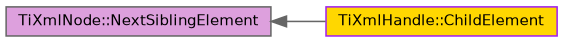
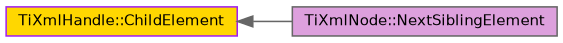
  digraph {
    rankdir=LR
    node [fontname=Helvetica fontsize=10 shape=record style=filled]
    n1 [color=gray40 fillcolor=plum fontcolor=black height=0.2 label="TiXmlNode::NextSiblingElement" width=0.4]
    n2 [color=purple fillcolor=gold height=0.2 label="TiXmlHandle::ChildElement" width=0.4]
-   n1 -> n2 [color=gray40 dir=back fontname=Helvetica fontsize=10 labelfontname=Helvetica labelfontsize=10 style=solid]
+   n2 -> n1 [color=gray40 dir=back fontname=Helvetica fontsize=10 labelfontname=Helvetica labelfontsize=10 style=solid]
  }
